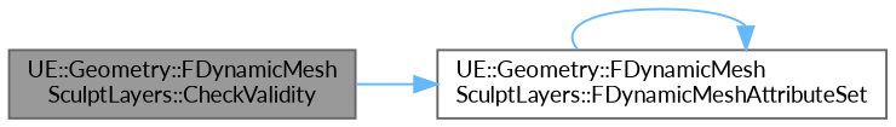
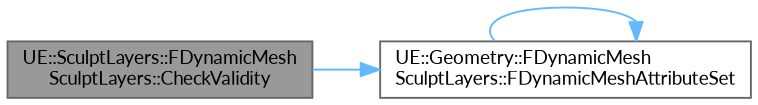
  digraph {
    rankdir=LR
    fontname=Lato
    node [fontname=Lato fontsize=10 shape=box style=filled]
    edge [color=steelblue1 fontname=Lato fontsize=10 labelfontname=Helvetica labelfontsize=10 style=solid]
-   n1 [color=gray40 fillcolor=grey60 fontcolor=black height=0.2 label="UE::Geometry::FDynamicMesh\lSculptLayers::CheckValidity" width=0.4]
+   n1 [color=gray40 fillcolor=grey60 fontcolor=black height=0.2 label="UE::SculptLayers::FDynamicMesh\lSculptLayers::CheckValidity" width=0.4]
    n2 [color=grey40 fillcolor=white height=0.2 label="UE::Geometry::FDynamicMesh\lSculptLayers::FDynamicMeshAttributeSet" width=0.4]
    n1 -> n2
    n2 -> n2
  }
